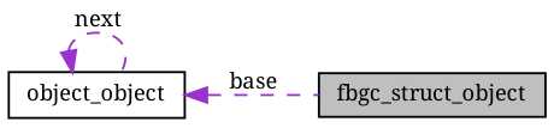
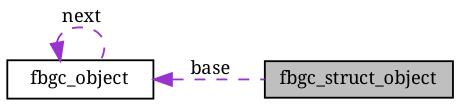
  digraph {
    rankdir=LR
    fontname="Noto Serif"
    node [color=black fontname="Noto Serif" fontsize=10 shape=record style=filled]
    edge [color=darkorchid3 dir=back fontname="Noto Serif" fontsize=10 labelfontname=Helvetica labelfontsize=10 style=dashed]
    n1 [fillcolor=grey75 fontcolor=black height=0.2 label=fbgc_struct_object width=0.4]
-   n2 [fillcolor=white height=0.2 label=object_object width=0.4]
+   n2 [fillcolor=white height=0.2 label=fbgc_object width=0.4]
    n2 -> n1 [label=" base"]
    n2 -> n2 [label=" next"]
  }
